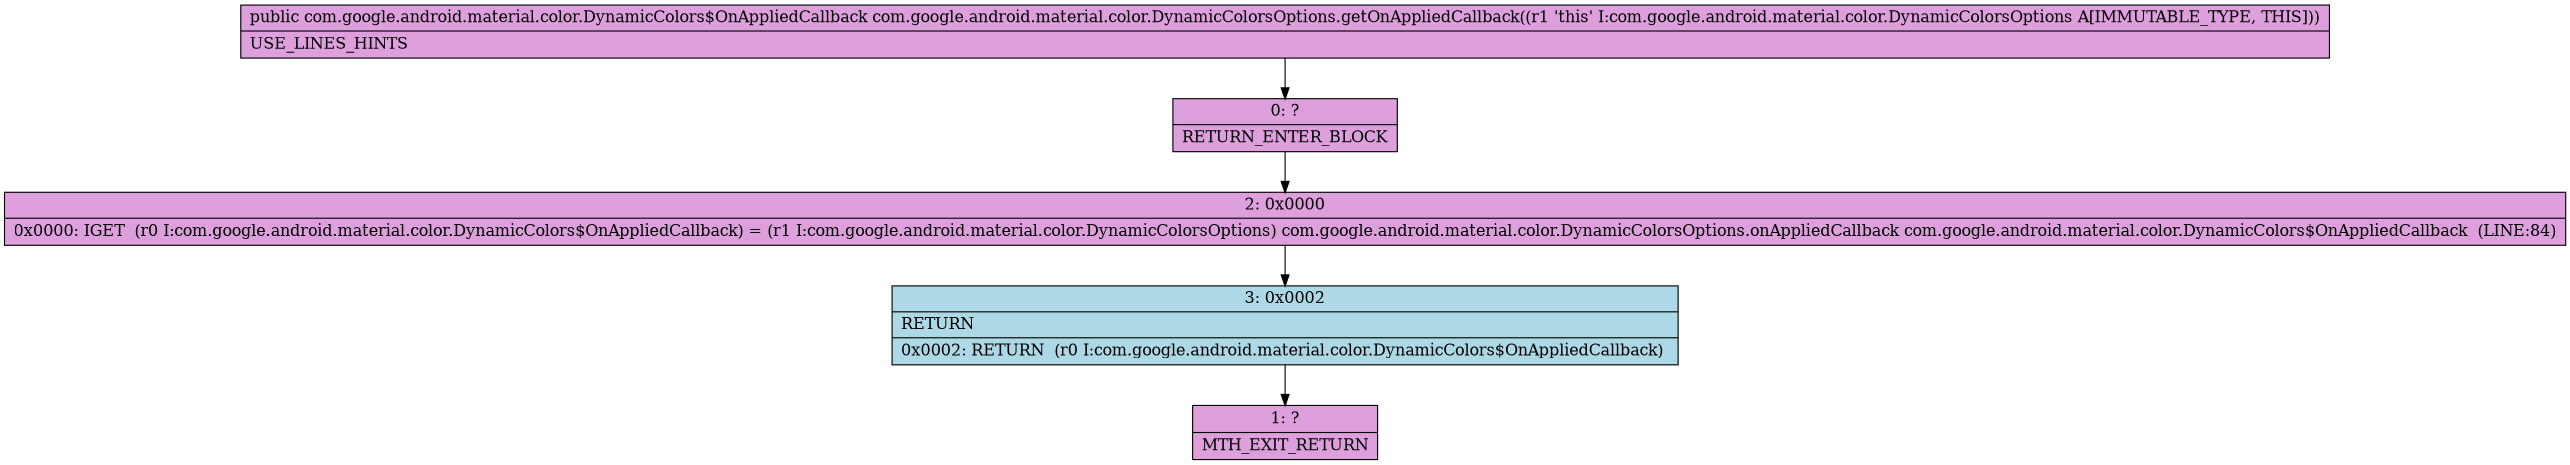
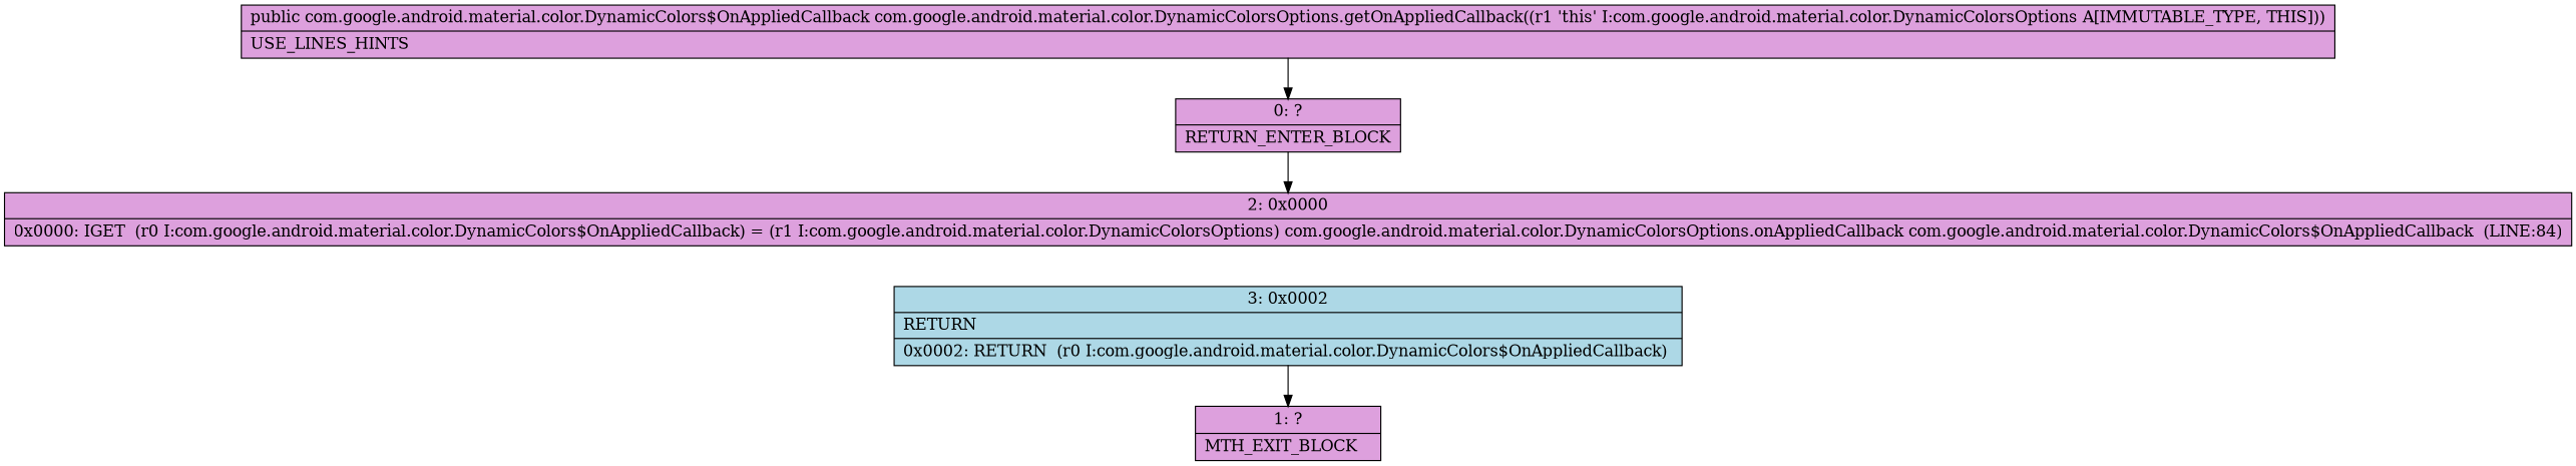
  digraph {
    node [fillcolor=plum shape=record style=filled]
    n1 [label="{0\:\ ?|RETURN_ENTER_BLOCK\l}"]
    n2 [label="{2\:\ 0x0000|0x0000: IGET  (r0 I:com.google.android.material.color.DynamicColors$OnAppliedCallback) = (r1 I:com.google.android.material.color.DynamicColorsOptions) com.google.android.material.color.DynamicColorsOptions.onAppliedCallback com.google.android.material.color.DynamicColors$OnAppliedCallback  (LINE:84)\l}"]
    n3 [fillcolor=lightblue label="{3\:\ 0x0002|RETURN\l|0x0002: RETURN  (r0 I:com.google.android.material.color.DynamicColors$OnAppliedCallback) \l}"]
-   n4 [label="{1\:\ ?|MTH_EXIT_RETURN\l}"]
+   n4 [label="{1\:\ ?|MTH_EXIT_BLOCK\l}"]
    n5 [label="{public com.google.android.material.color.DynamicColors$OnAppliedCallback com.google.android.material.color.DynamicColorsOptions.getOnAppliedCallback((r1 'this' I:com.google.android.material.color.DynamicColorsOptions A[IMMUTABLE_TYPE, THIS]))  | USE_LINES_HINTS\l}"]
    n1 -> n2
-   n2 -> n3
    n3 -> n4
    n5 -> n1
  }
